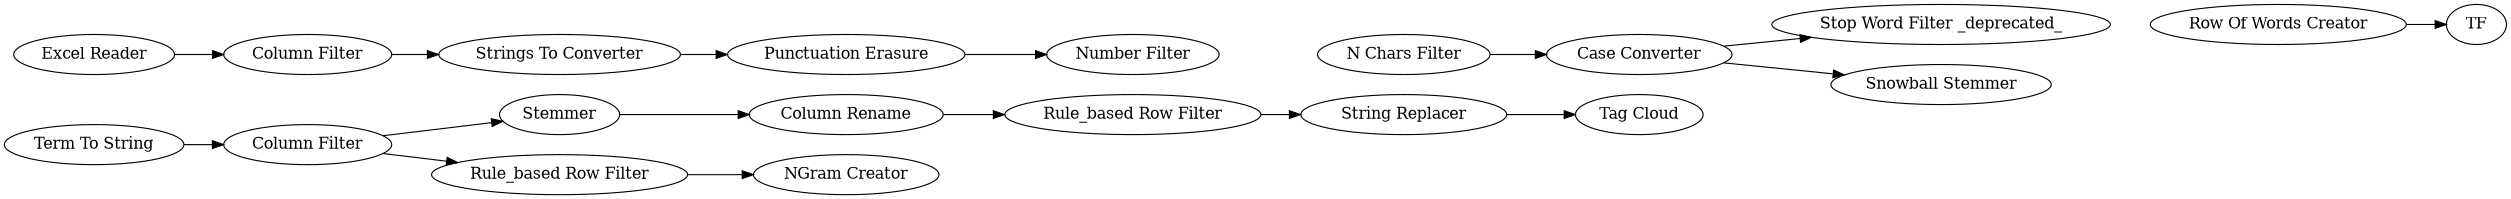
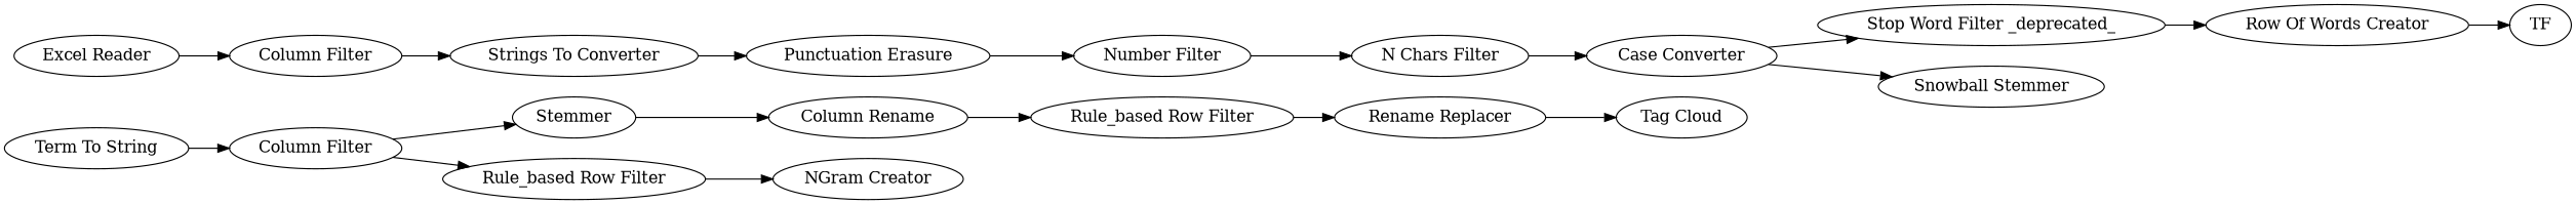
  digraph {
    rankdir=LR
    n1 [label="Rule_based Row Filter"]
-   n2 [label="String Replacer"]
+   n2 [label="Rename Replacer"]
    n3 [label="Tag Cloud"]
    n4 [label="Column Rename"]
    n5 [label="Punctuation Erasure"]
    n6 [label="Number Filter"]
    n7 [label="N Chars Filter"]
    n8 [label="Case Converter"]
    n9 [label="Excel Reader"]
    n10 [label="Column Filter"]
    n11 [label="Strings To Converter"]
    n12 [label="Column Filter"]
    n13 [label=Stemmer]
    n14 [label="Rule_based Row Filter"]
    n15 [label="NGram Creator"]
    n16 [label=TF]
    n17 [label="Term To String"]
    n18 [label="Stop Word Filter _deprecated_"]
    n19 [label="Row Of Words Creator"]
    n20 [label="Snowball Stemmer"]
    n1 -> n2
    n2 -> n3
    n4 -> n1
    n5 -> n6
+   n6 -> n7
    n7 -> n8
    n8 -> n18
    n8 -> n20
    n9 -> n10
    n10 -> n11
    n11 -> n5
    n12 -> n13
    n12 -> n14
    n13 -> n4
    n14 -> n15
    n17 -> n12
+   n18 -> n19
    n19 -> n16
  }
